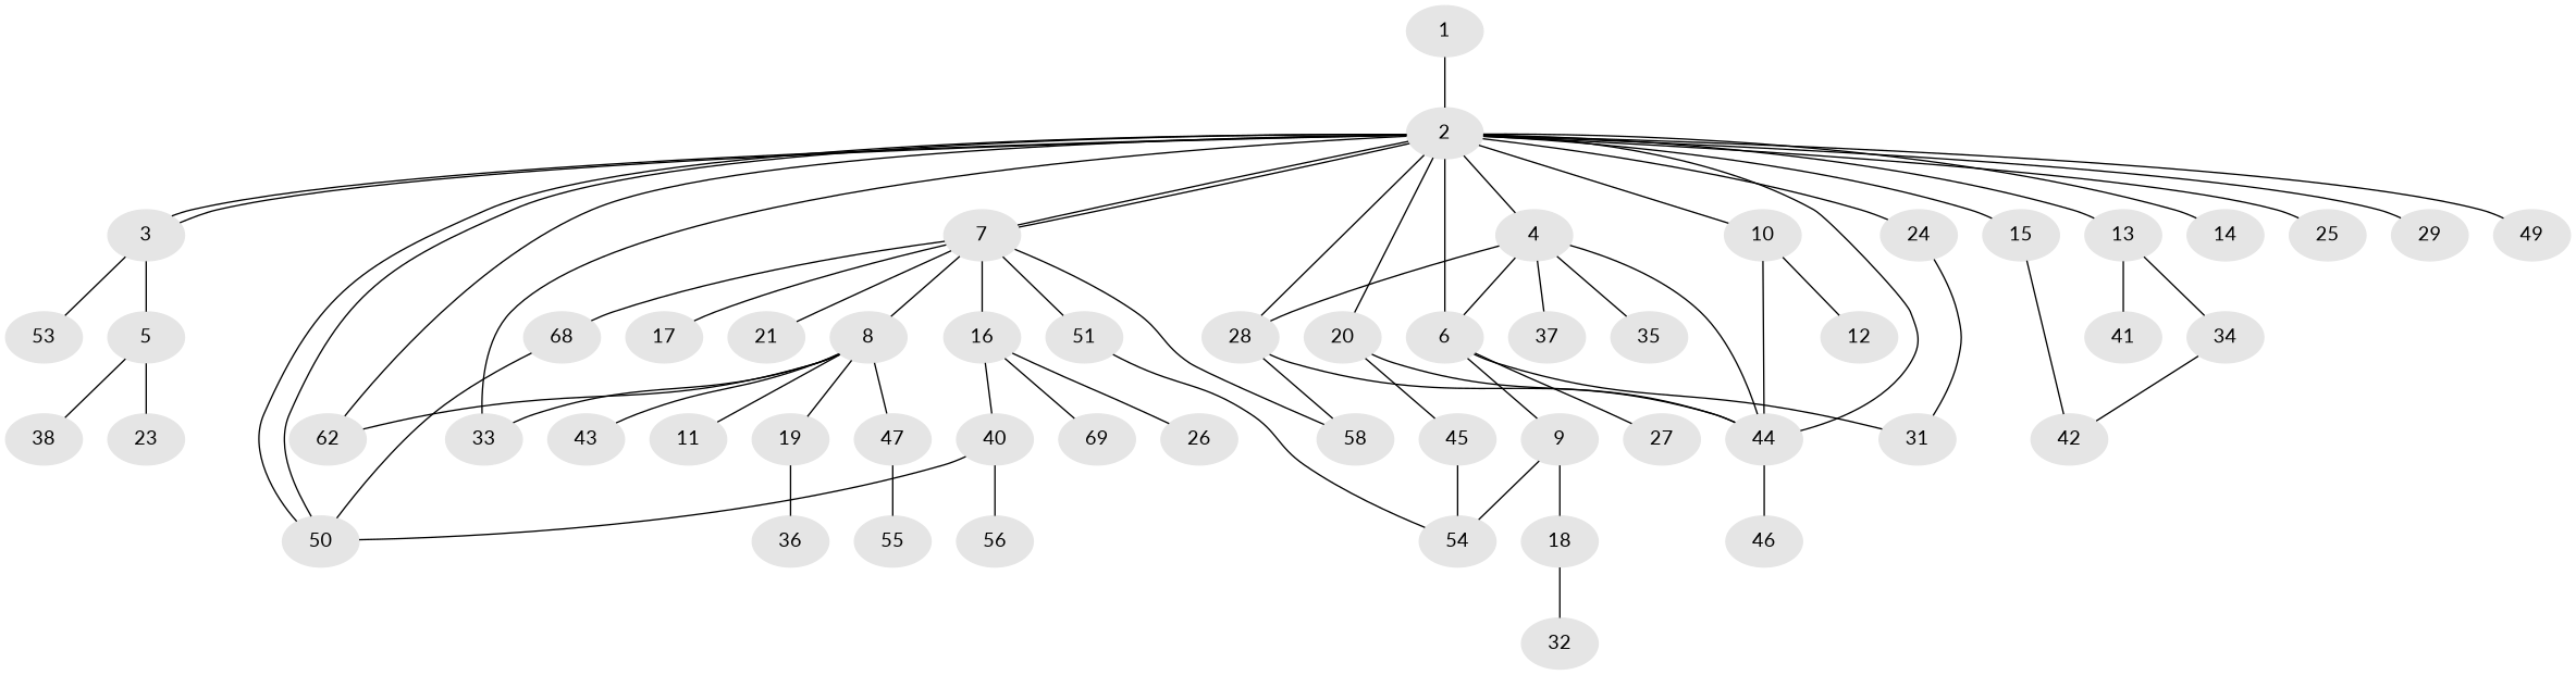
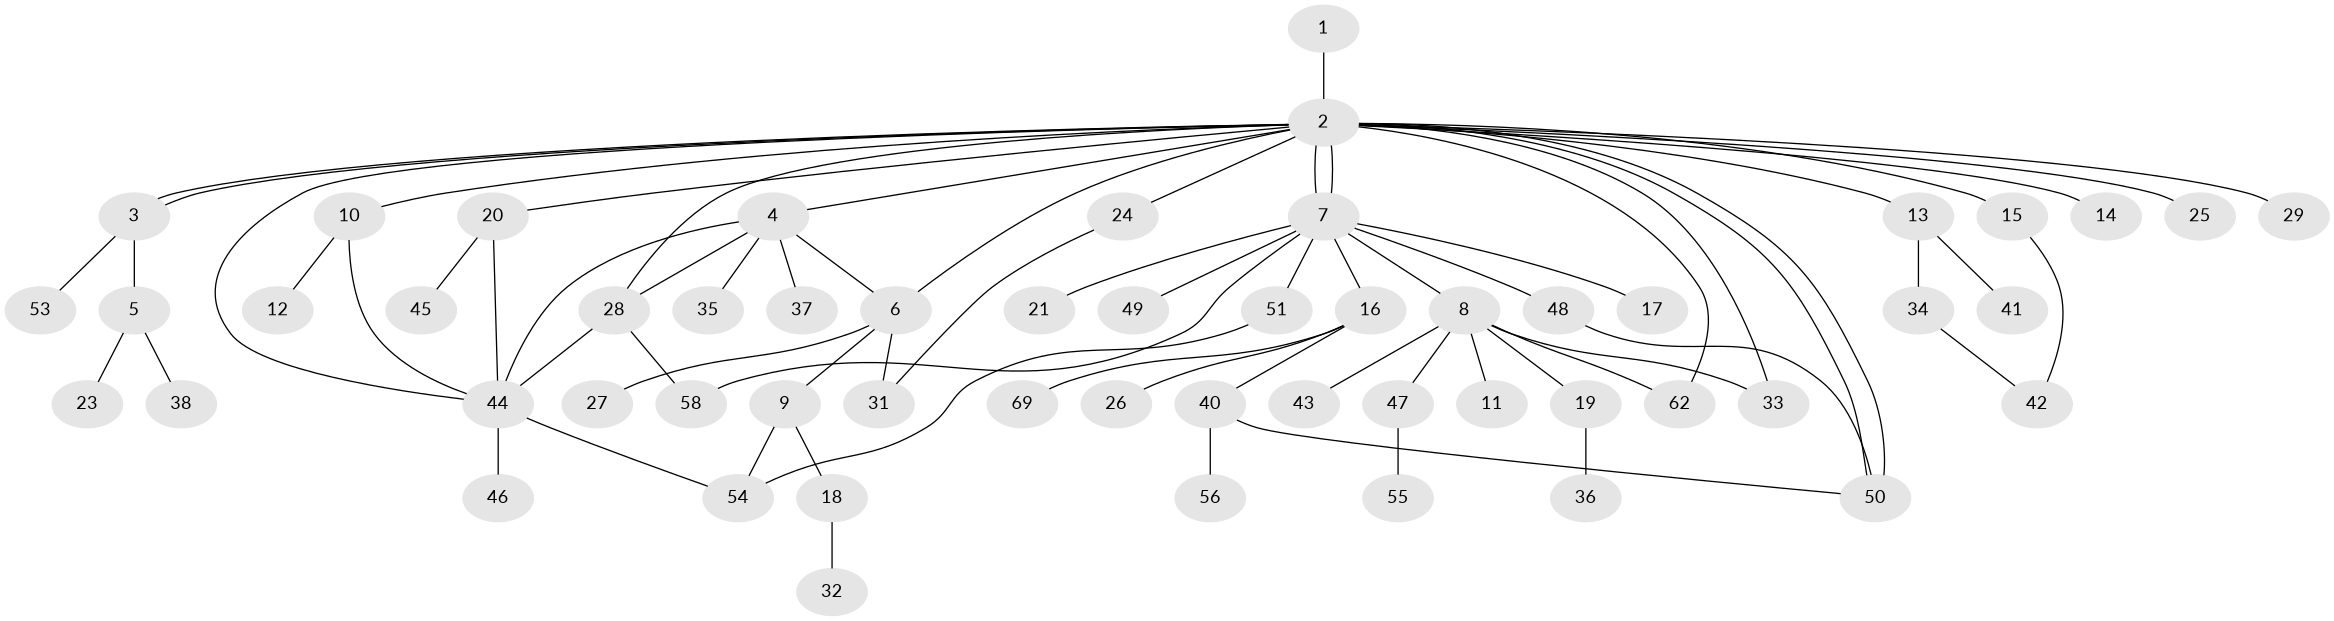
  graph {
    fontname=Lato
    node [color=gray90 fontname=Lato style=filled]
    edge [fontname=Lato]
    1
    2
    3
    4
    6
    7
    10
    13
    14
    15
    20
    n12 [label=62]
    24
    25
    28
    29
    33
    44
    49
    50
    5
    53
    35
    37
    9
    27
    31
    8
    16
    17
    21
-   48 [label=68]
+   48
    51
    n34 [label=58]
    12
    34
    41
    42
    45
    54
    46
    23
    38
    18
    11
    19
    43
    47
    26
    n50 [label=69]
    40
    36
    55
    32
    56
    1 -- 2
    2 -- 3
    2 -- 3
    2 -- 4
    2 -- 6
    2 -- 7
    2 -- 7
    2 -- 10
    2 -- 13
    2 -- 14
    2 -- 15
    2 -- 20
    2 -- n12
    2 -- 24
    2 -- 25
    2 -- 28
    2 -- 29
    2 -- 33
    2 -- 44
-   2 -- 49
+   7 -- 49
    2 -- 50
    2 -- 50
    3 -- 5
    3 -- 53
    4 -- 6
    4 -- 28
    4 -- 44
    4 -- 35
    4 -- 37
    6 -- 9
    6 -- 27
    6 -- 31
    7 -- 8
    7 -- 16
    7 -- 17
    7 -- 21
    7 -- 48
    7 -- 51
    7 -- n34
    10 -- 44
    10 -- 12
    13 -- 34
    13 -- 41
    15 -- 42
    20 -- 44
    20 -- 45
    24 -- 31
    28 -- 44
    28 -- n34
-   45 -- 54
+   44 -- 54
    44 -- 46
    5 -- 23
    5 -- 38
    9 -- 54
    9 -- 18
    8 -- n12
    8 -- 33
    8 -- 11
    8 -- 19
    8 -- 43
    8 -- 47
    16 -- 26
    16 -- n50
    16 -- 40
    48 -- 50
    51 -- 54
    34 -- 42
    18 -- 32
    19 -- 36
    47 -- 55
    40 -- 50
    40 -- 56
  }
